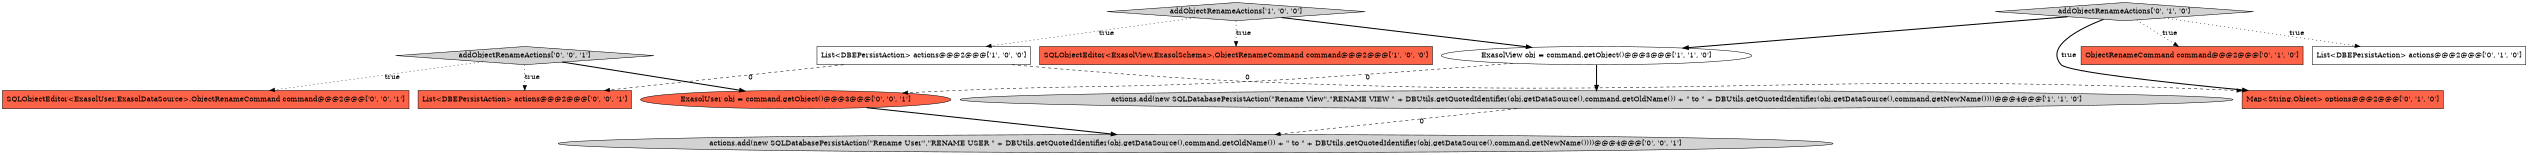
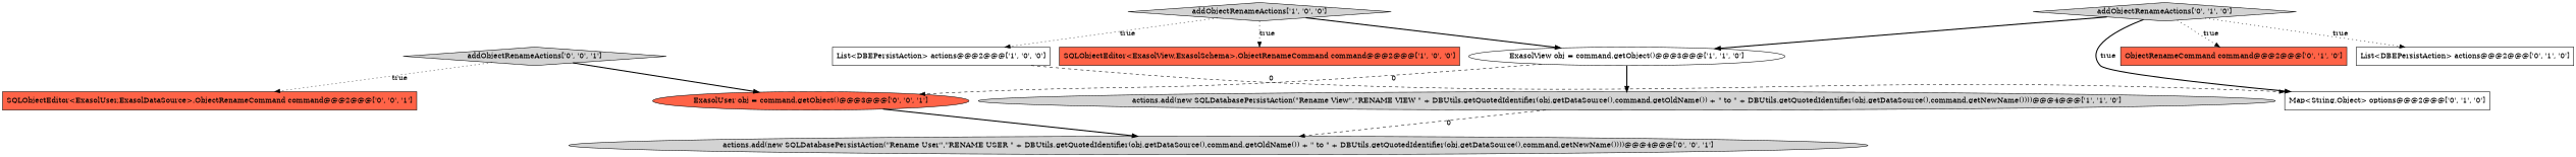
  digraph {
    node [fillcolor=tomato shape=box style=filled]
    edge [style=bold]
    n1 [fillcolor=lightgray label="actions.add(new SQLDatabasePersistAction(\"Rename View\",\"RENAME VIEW \" + DBUtils.getQuotedIdentifier(obj.getDataSource(),command.getOldName()) + \" to \" + DBUtils.getQuotedIdentifier(obj.getDataSource(),command.getNewName())))@@@4@@@['1', '1', '0']" shape=ellipse]
    n2 [fillcolor=lightgray label="actions.add(new SQLDatabasePersistAction(\"Rename User\",\"RENAME USER \" + DBUtils.getQuotedIdentifier(obj.getDataSource(),command.getOldName()) + \" to \" + DBUtils.getQuotedIdentifier(obj.getDataSource(),command.getNewName())))@@@4@@@['0', '0', '1']" shape=ellipse]
    n3 [fillcolor=white label="ExasolView obj = command.getObject()@@@3@@@['1', '1', '0']" shape=ellipse]
    n4 [label="ExasolUser obj = command.getObject()@@@3@@@['0', '0', '1']" shape=ellipse]
    n5 [fillcolor=lightgray label="addObjectRenameActions['0', '0', '1']" shape=diamond]
    n6 [label="SQLObjectEditor<ExasolUser,ExasolDataSource>.ObjectRenameCommand command@@@2@@@['0', '0', '1']"]
-   n7 [label="List<DBEPersistAction> actions@@@2@@@['0', '0', '1']"]
    n8 [fillcolor=lightgray label="addObjectRenameActions['1', '0', '0']" shape=diamond]
    n9 [fillcolor=white label="List<DBEPersistAction> actions@@@2@@@['1', '0', '0']"]
    n10 [label="SQLObjectEditor<ExasolView,ExasolSchema>.ObjectRenameCommand command@@@2@@@['1', '0', '0']"]
-   n11 [label="Map<String,Object> options@@@2@@@['0', '1', '0']"]
+   n11 [fillcolor=white label="Map<String,Object> options@@@2@@@['0', '1', '0']"]
    n12 [fillcolor=white label="List<DBEPersistAction> actions@@@2@@@['0', '1', '0']"]
    n13 [label="ObjectRenameCommand command@@@2@@@['0', '1', '0']"]
    n14 [fillcolor=lightgray label="addObjectRenameActions['0', '1', '0']" shape=diamond]
    n1 -> n2 [label=0 style=dashed]
    n3 -> n1
    n3 -> n4 [label=0 style=dashed]
    n4 -> n2
    n5 -> n4
    n5 -> n6 [label=true style=dotted]
-   n5 -> n7 [label=true style=dotted]
    n8 -> n3
    n8 -> n9 [label=true style=dotted]
    n8 -> n10 [label=true style=dotted]
-   n9 -> n7 [label=0 style=dashed]
    n9 -> n11 [label=0 style=dashed]
    n14 -> n3
    n14 -> n11 [label=true]
    n14 -> n12 [label=true style=dotted]
    n14 -> n13 [label=true style=dotted]
  }
